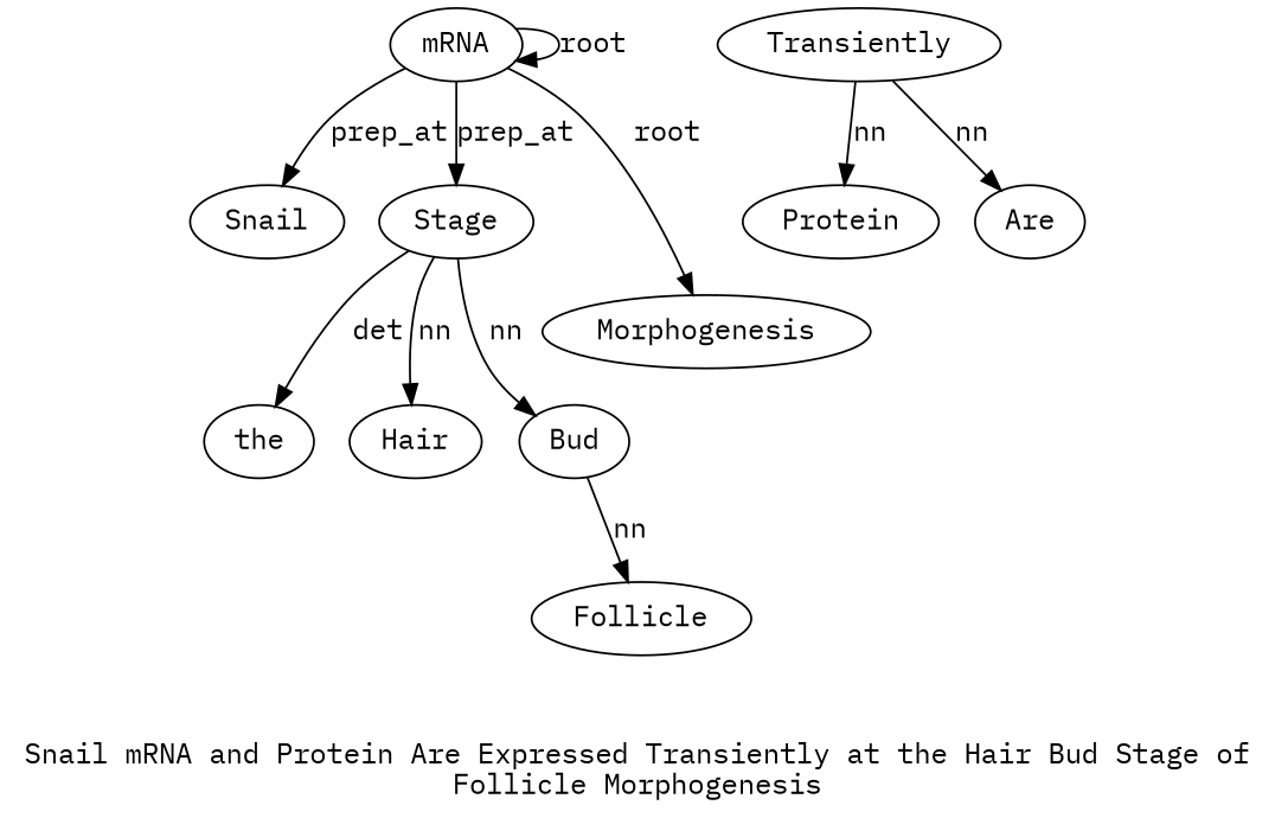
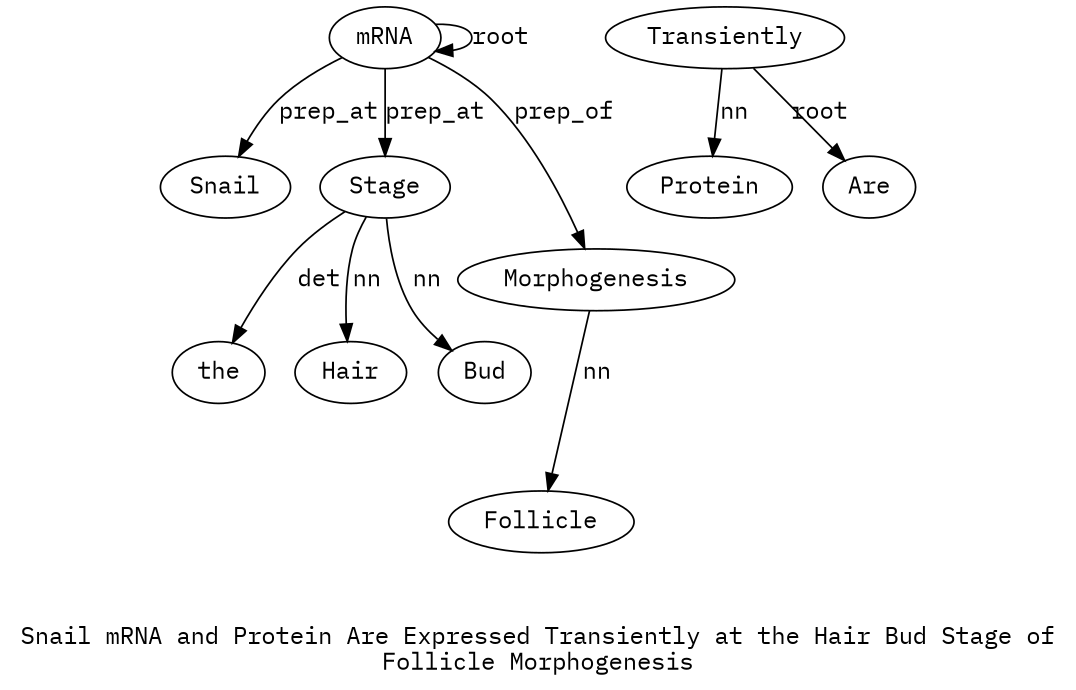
  digraph {
    fontname="IBM Plex Mono"
    label="Snail mRNA and Protein Are Expressed Transiently at the Hair Bud Stage of\nFollicle Morphogenesis"
    node [fillcolor=white fontname="IBM Plex Mono" style=filled]
    edge [fontname="IBM Plex Mono"]
    n1 [label=mRNA]
    n2 [label=Snail]
    n3 [label=Stage]
    n4 [label=Morphogenesis]
    n5 [label=Transiently]
    n6 [label=Protein]
    n7 [label=Are]
    n8 [label=the]
    n9 [label=Hair]
    n10 [label=Bud]
    n11 [label=Follicle]
    n1 -> n1 [label=root]
    n1 -> n2 [label=prep_at]
    n1 -> n3 [label=prep_at]
-   n1 -> n4 [label=root]
+   n1 -> n4 [label=prep_of]
    n3 -> n8 [label=det]
    n3 -> n9 [label=nn]
    n3 -> n10 [label=nn]
-   n10 -> n11 [label=nn]
+   n4 -> n11 [label=nn]
    n5 -> n6 [label=nn]
-   n5 -> n7 [label=nn]
+   n5 -> n7 [label=root]
  }
